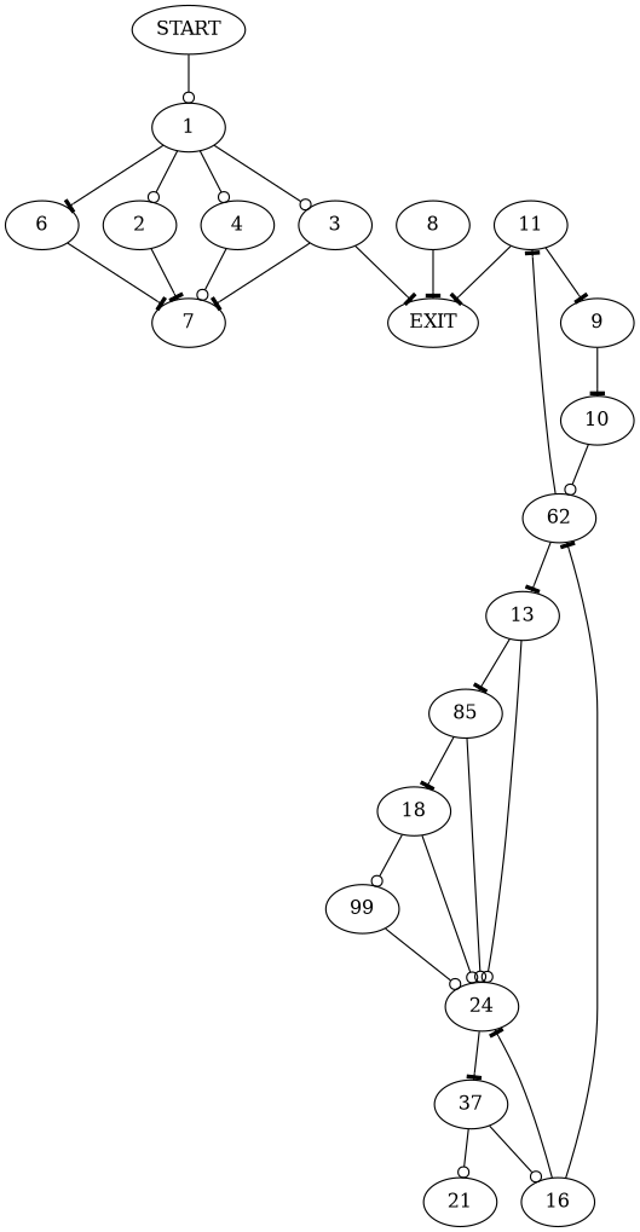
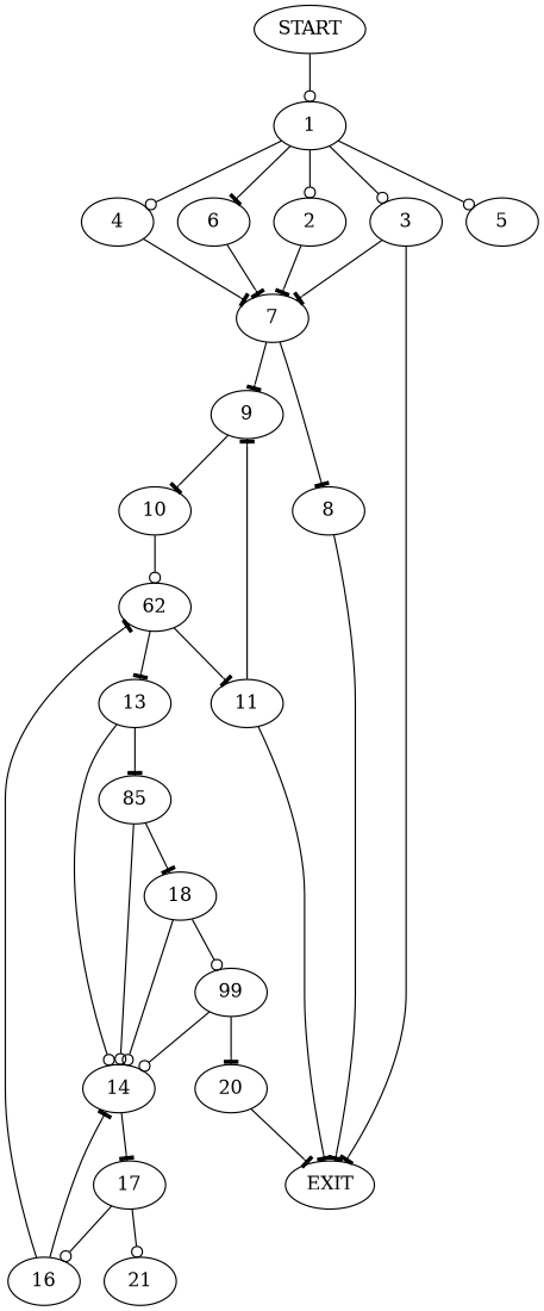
  digraph {
    edge [arrowhead=tee]
    n1 [label=START]
    1
    2
    3
    4
+   5
    6
    n8 [label=EXIT]
    7
    8
    9
    10
    n13 [label=62]
    11
    13
-   14 [label=24]
+   14
    n17 [label=85]
-   17 [label=37]
+   17
    18
    16
    21
    n22 [label=99]
+   20
    n1 -> 1 [arrowhead=odot]
    1 -> 2 [arrowhead=odot]
    1 -> 3 [arrowhead=odot]
    1 -> 4 [arrowhead=odot]
+   1 -> 5 [arrowhead=odot]
    1 -> 6
    2 -> 7
    3 -> n8
    3 -> 7
-   4 -> 7 [arrowhead=odot]
+   4 -> 7
    6 -> 7
+   7 -> 8
+   7 -> 9
    8 -> n8
    9 -> 10
    10 -> n13 [arrowhead=odot]
    n13 -> 11
    n13 -> 13
    11 -> n8
    11 -> 9
    13 -> 14 [arrowhead=odot]
    13 -> n17
    14 -> 17
    n17 -> 14 [arrowhead=odot]
    n17 -> 18
    17 -> 16 [arrowhead=odot]
    17 -> 21 [arrowhead=odot]
    18 -> 14 [arrowhead=odot]
    18 -> n22 [arrowhead=odot]
    16 -> n13
    16 -> 14
    n22 -> 14 [arrowhead=odot]
+   n22 -> 20
+   20 -> n8
  }
